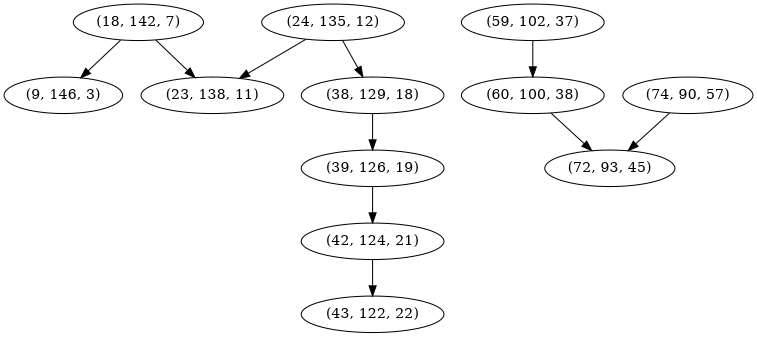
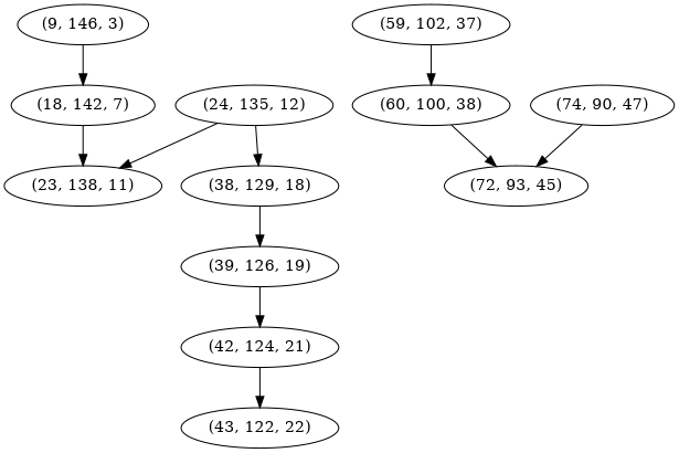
  digraph {
    "(9, 146, 3)"
    "(18, 142, 7)"
    "(23, 138, 11)"
    "(24, 135, 12)"
    "(38, 129, 18)"
    "(39, 126, 19)"
    "(42, 124, 21)"
    "(43, 122, 22)"
    "(59, 102, 37)"
    "(60, 100, 38)"
    "(72, 93, 45)"
-   "(74, 90, 47)" [label="(74, 90, 57)"]
-   "(18, 142, 7)" -> "(9, 146, 3)"
+   "(74, 90, 47)"
+   "(9, 146, 3)" -> "(18, 142, 7)"
    "(18, 142, 7)" -> "(23, 138, 11)"
    "(24, 135, 12)" -> "(23, 138, 11)"
    "(24, 135, 12)" -> "(38, 129, 18)"
    "(38, 129, 18)" -> "(39, 126, 19)"
    "(39, 126, 19)" -> "(42, 124, 21)"
    "(42, 124, 21)" -> "(43, 122, 22)"
    "(59, 102, 37)" -> "(60, 100, 38)"
    "(60, 100, 38)" -> "(72, 93, 45)"
    "(74, 90, 47)" -> "(72, 93, 45)"
  }
